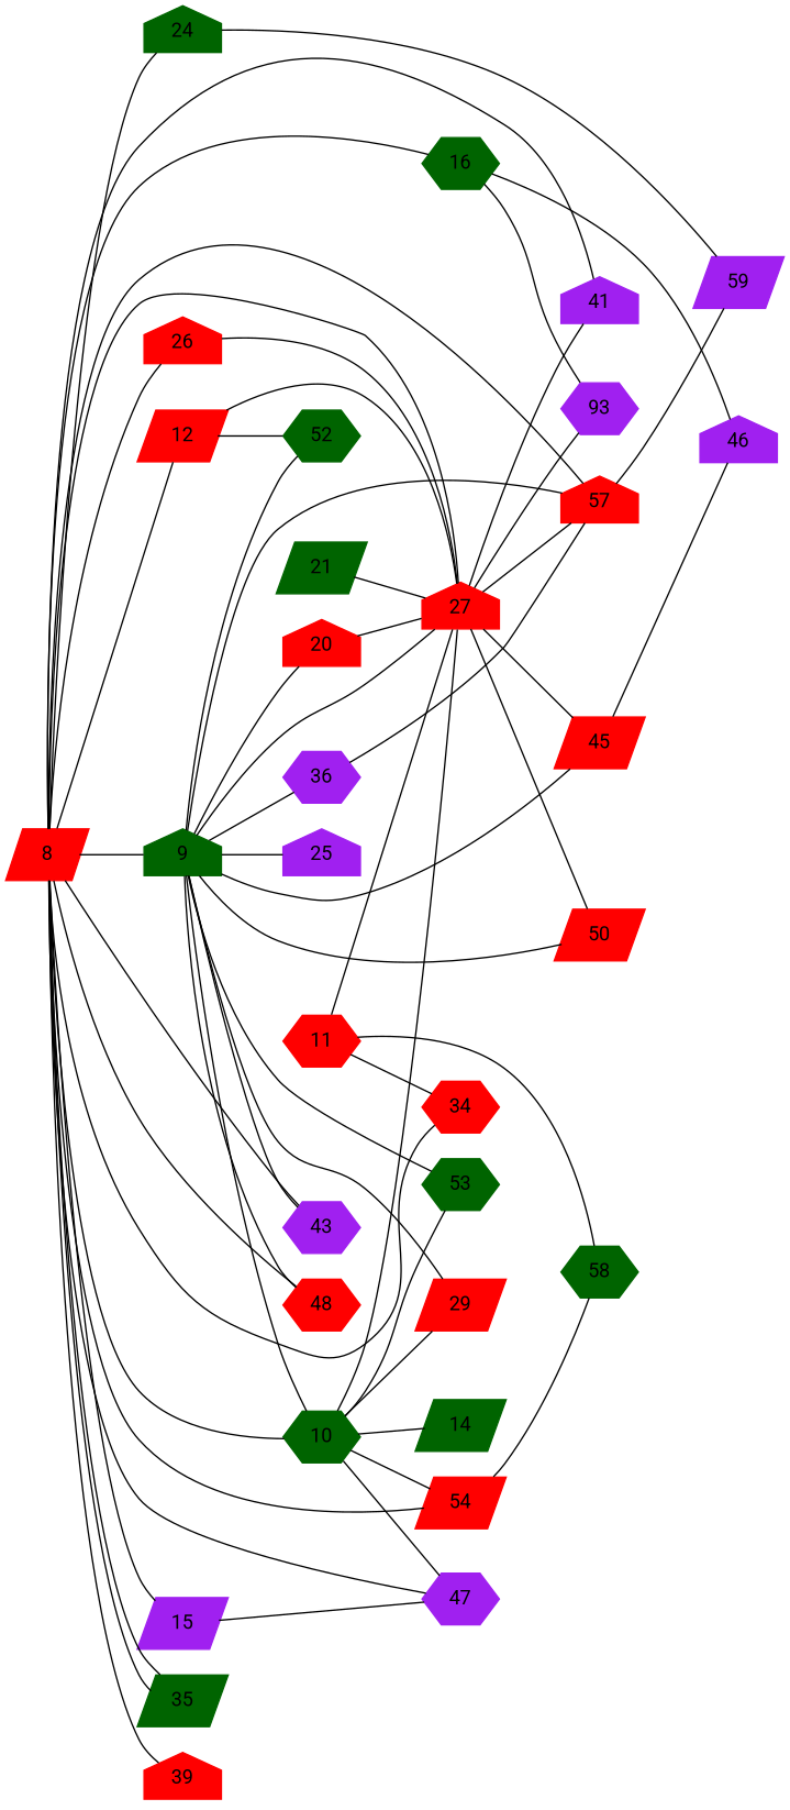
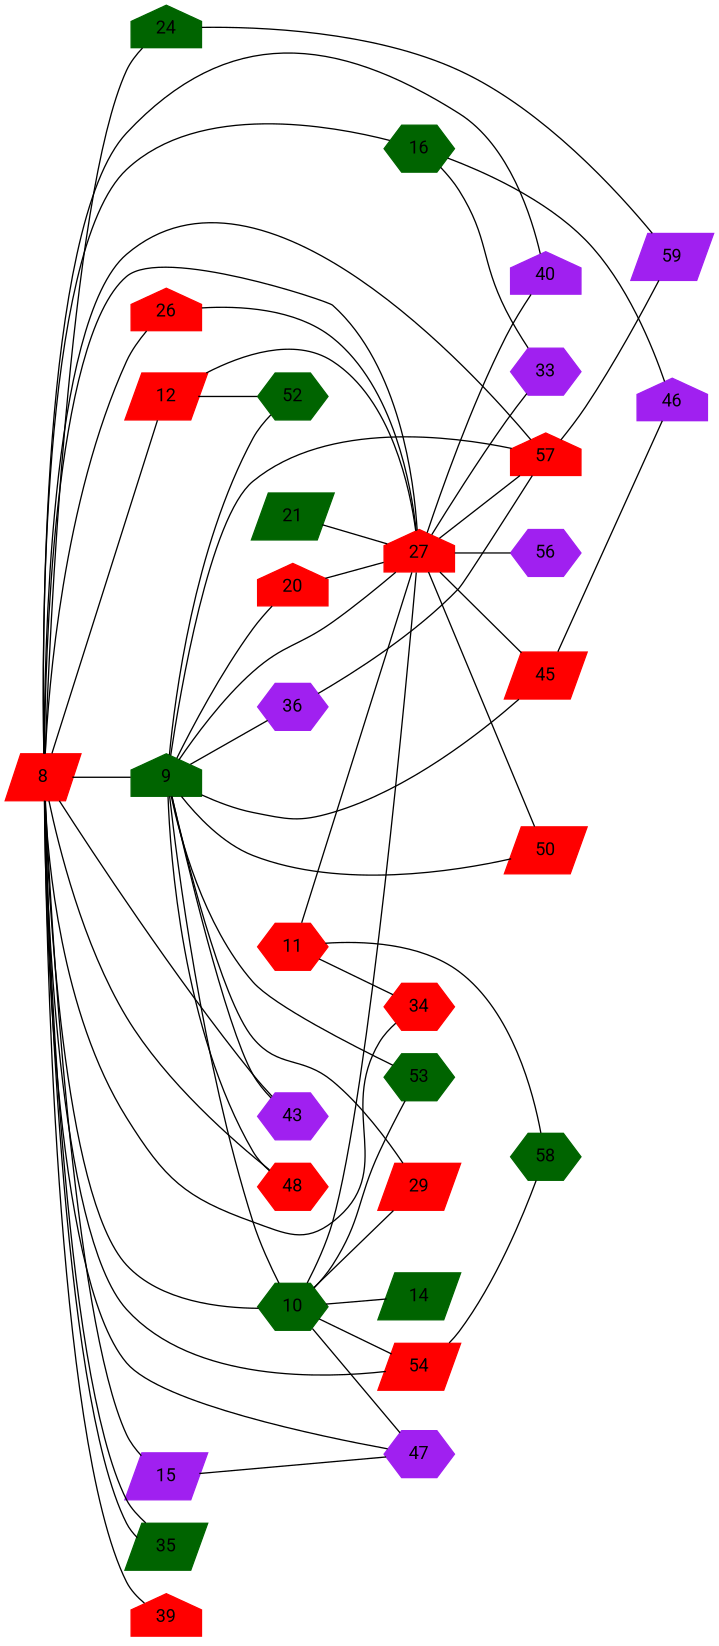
  graph {
    fontname=Roboto
    rankdir=LR
    node [color=red fontname=Roboto shape=hexagon style=filled]
    edge [fontname=Roboto]
    8 [shape=parallelogram super="+5"]
    9 [color=darkgreen shape=house super="+1"]
    10 [color=darkgreen super="+7"]
    12 [shape=parallelogram]
    15 [color=purple shape=parallelogram]
    16 [color=darkgreen]
    24 [color=darkgreen shape=house]
    26 [shape=house]
    27 [shape=house super="+19+17+6"]
    34
    35 [color=darkgreen shape=parallelogram]
    39 [shape=house]
-   40 [color=purple shape=house label=41]
+   40 [color=purple shape=house]
    43 [color=purple super="+23+38"]
    47 [color=purple]
    48
    54 [shape=parallelogram super="+49"]
    57 [shape=house super="+55"]
    20 [shape=house]
-   25 [color=purple shape=house]
    29 [shape=parallelogram]
    n22 [color=purple label=36 super="+13"]
    45 [shape=parallelogram super="+37"]
    50 [shape=parallelogram super="+44"]
    52 [color=darkgreen super="+32+36"]
    53 [color=darkgreen super="+30"]
    14 [color=darkgreen shape=parallelogram]
-   33 [color=purple label=93]
+   33 [color=purple]
    46 [color=purple shape=house]
    59 [color=purple shape=parallelogram]
+   56 [color=purple super="+28+41"]
    58 [color=darkgreen]
    11
    21 [color=darkgreen shape=parallelogram]
    8 -- 9 [weight=6]
    8 -- 10 [weight=6]
    8 -- 12
    8 -- 15 [weight=2]
    8 -- 16 [weight=2]
    8 -- 24 [weight=2]
    8 -- 26
    8 -- 27 [weight=11]
    8 -- 34
    8 -- 35
    8 -- 35
    8 -- 39 [weight=2]
    8 -- 40
    8 -- 43 [weight=2]
    8 -- 47
    8 -- 48
    8 -- 54 [weight=2]
    8 -- 57
    9 -- 10 [weight=4]
    9 -- 27 [weight=6]
    9 -- 43 [weight=3]
    9 -- 48
    9 -- 57 [weight=2]
    9 -- 20
-   9 -- 25 [weight=2]
    9 -- 29
    9 -- n22 [weight=3]
    9 -- 45 [weight=2]
    9 -- 50
    9 -- 52 [weight=2]
    9 -- 53 [weight=2]
    10 -- 27 [weight=6]
    10 -- 47
    10 -- 54
    10 -- 29
    10 -- 53
    10 -- 14 [weight=2]
    12 -- 27
    12 -- 52
    15 -- 47 [weight=2]
    16 -- 33
    16 -- 46
    24 -- 59
    26 -- 27
    27 -- 40
    27 -- 57
    27 -- 45
    27 -- 50
    27 -- 33
+   27 -- 56 [weight=2]
    54 -- 58
    57 -- 59
    20 -- 27
    n22 -- 57
    45 -- 46
    11 -- 27 [weight=2]
    11 -- 34
    11 -- 58
    21 -- 27
  }
